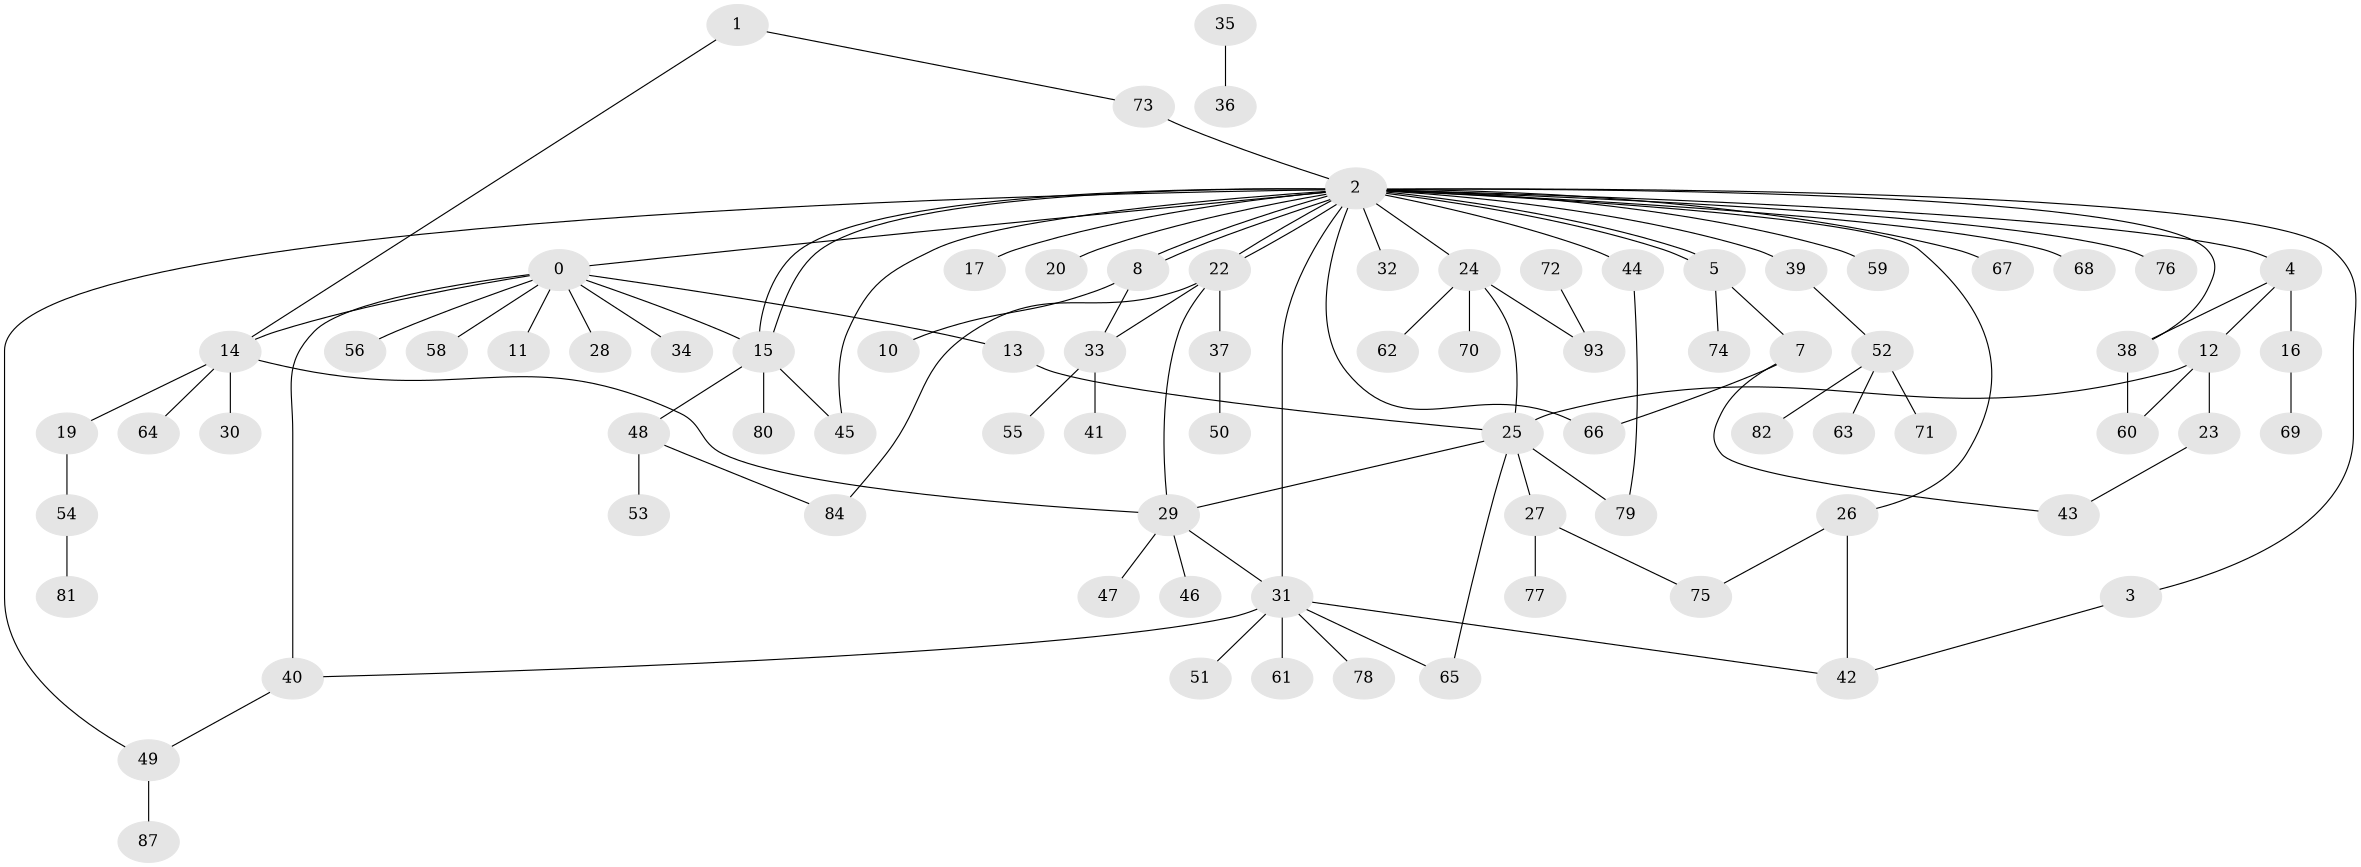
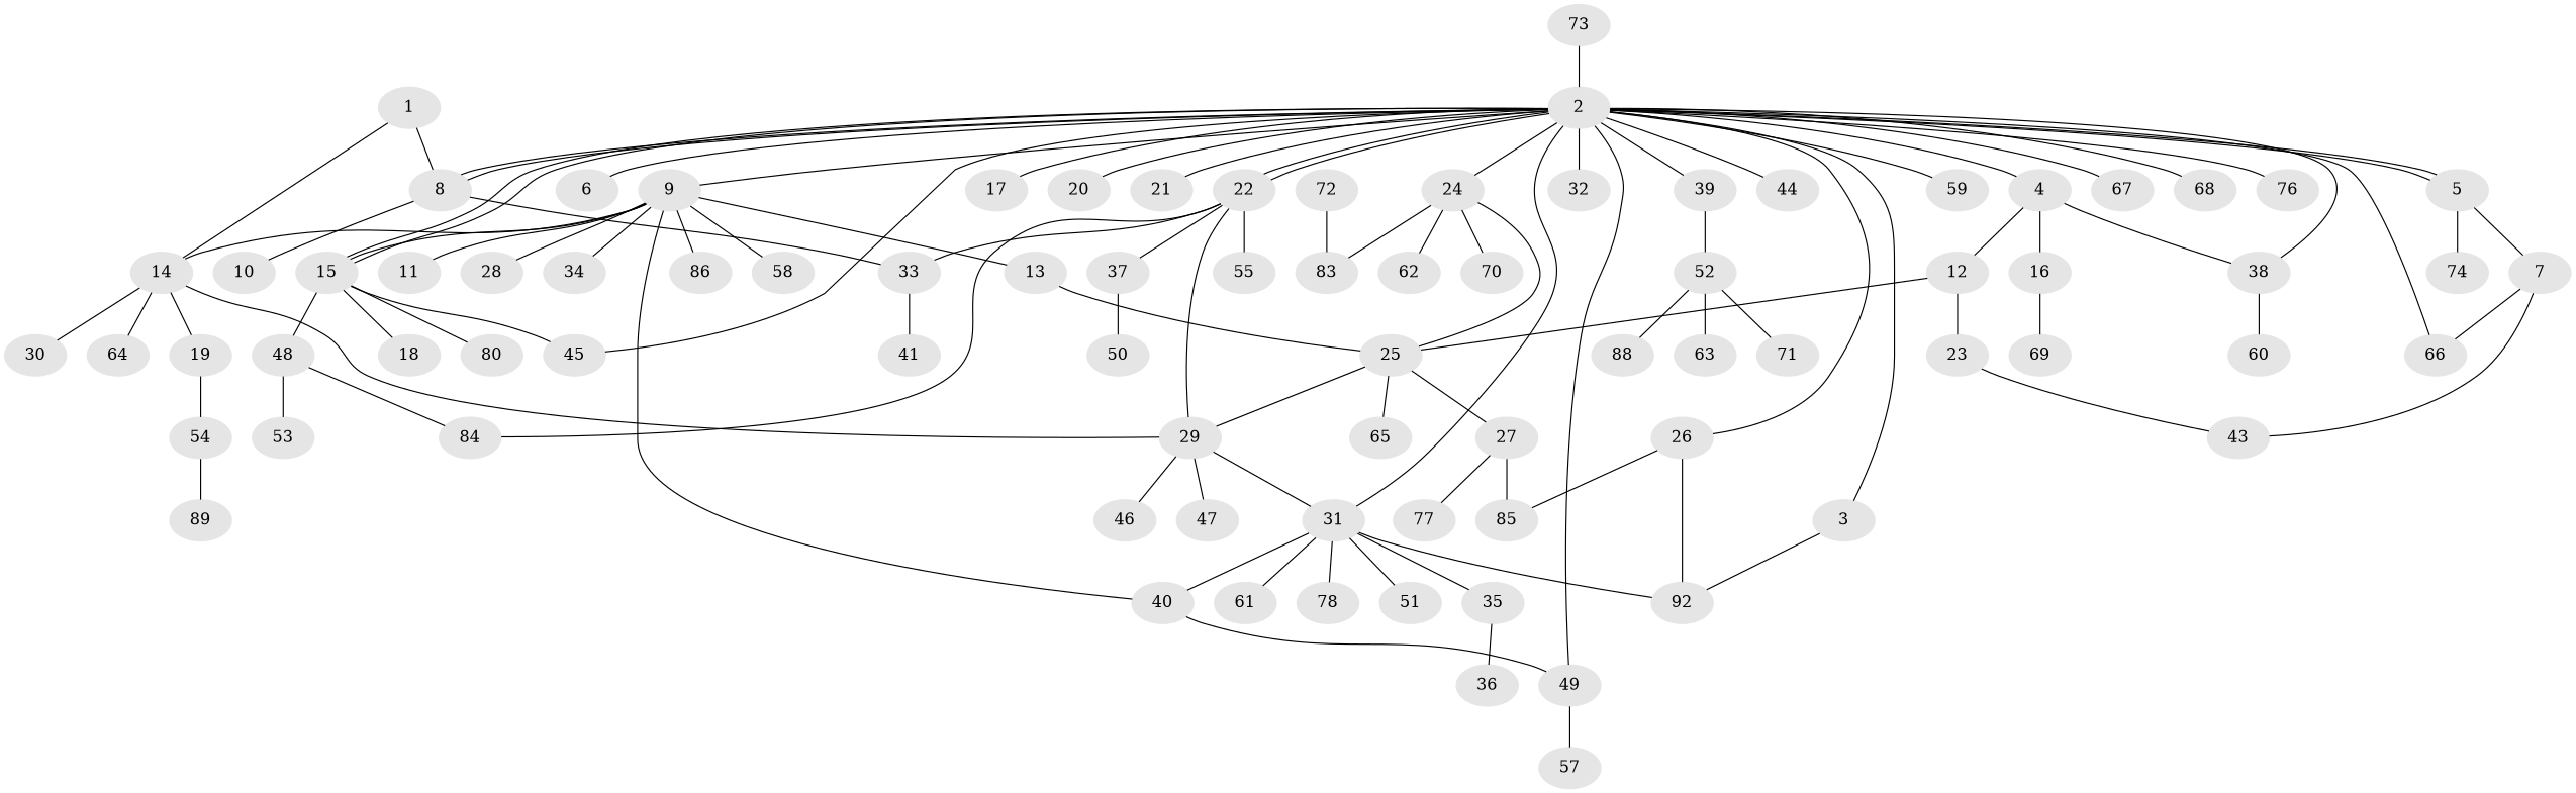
  graph {
    node [color=gray90 style=filled]
    1
    14
    73
    2
    3
    4
    5
+   6
    8
-   9 [label=0]
+   9
    15
    17
    20
+   21
    22
    24
    26
    31
    32
    38
    39
    44
    45
    49
    59
    66
    67
    68
    76
    19
    29
    30
    64
-   42
+   42 [label=92]
    12
    16
    7
    74
    10
    33
    11
    13
    28
    34
    40
-   56
+   56 [label=86]
    58
+   18
    48
    80
    37
    84
    25
    62
    70
-   83 [label=93]
-   75
+   83
+   75 [label=85]
    35
    51
    61
    78
    60
    52
-   79
-   57 [label=87]
+   57
    23
    69
    43
    41
    55
    27
    65
    54
    46
    47
    53
-   81
+   81 [label=89]
    50
    72
    77
    36
    63
    71
-   82
+   82 [label=88]
    1 -- 14
-   1 -- 73
+   1 -- 8
    14 -- 19
    14 -- 29
    14 -- 30
    14 -- 64
    73 -- 2
    2 -- 3
    2 -- 4
    2 -- 5
    2 -- 5
+   2 -- 6
    2 -- 8
    2 -- 8
    2 -- 9
    2 -- 15
    2 -- 15
    2 -- 17
    2 -- 20
+   2 -- 21
    2 -- 22
    2 -- 22
    2 -- 24
    2 -- 26
    2 -- 31
    2 -- 32
    2 -- 38
    2 -- 39
    2 -- 44
    2 -- 45
    2 -- 49
    2 -- 59
    2 -- 66
    2 -- 67
    2 -- 68
    2 -- 76
    3 -- 42
    4 -- 38
    4 -- 12
    4 -- 16
    5 -- 7
    5 -- 74
    8 -- 10
    8 -- 33
    9 -- 14
    9 -- 15
    9 -- 11
    9 -- 13
    9 -- 28
    9 -- 34
    9 -- 40
    9 -- 56
    9 -- 58
    15 -- 45
+   15 -- 18
    15 -- 48
    15 -- 80
    22 -- 29
    22 -- 33
    22 -- 37
    22 -- 84
    24 -- 25
    24 -- 62
    24 -- 70
    24 -- 83
    26 -- 42
    26 -- 75
    31 -- 42
    31 -- 40
-   31 -- 65
+   31 -- 35
    31 -- 51
    31 -- 61
    31 -- 78
    38 -- 60
    39 -- 52
-   44 -- 79
    49 -- 57
    19 -- 54
    29 -- 31
    29 -- 46
    29 -- 47
    12 -- 25
-   12 -- 60
    12 -- 23
    16 -- 69
    7 -- 66
    7 -- 43
    33 -- 41
-   33 -- 55
+   22 -- 55
    13 -- 25
    40 -- 49
    48 -- 84
    48 -- 53
    37 -- 50
    25 -- 29
-   25 -- 79
    25 -- 27
    25 -- 65
    35 -- 36
    52 -- 63
    52 -- 71
    52 -- 82
    23 -- 43
    27 -- 75
    27 -- 77
    54 -- 81
    72 -- 83
  }
